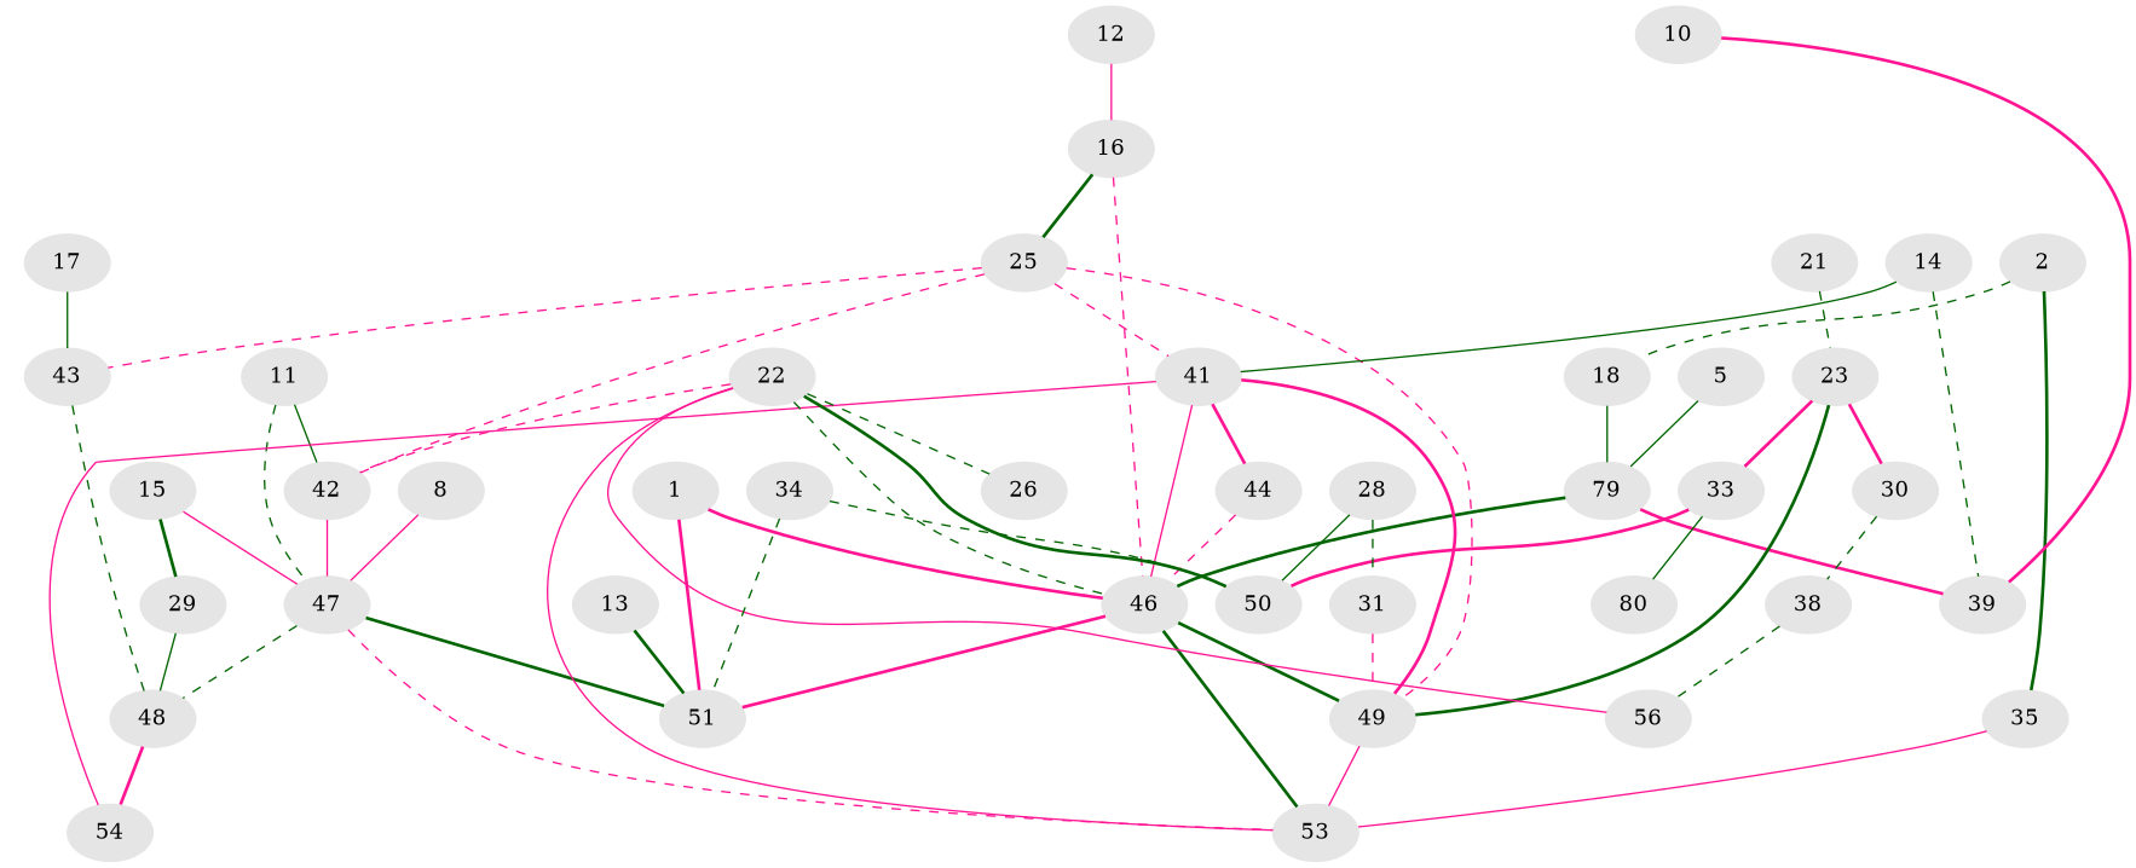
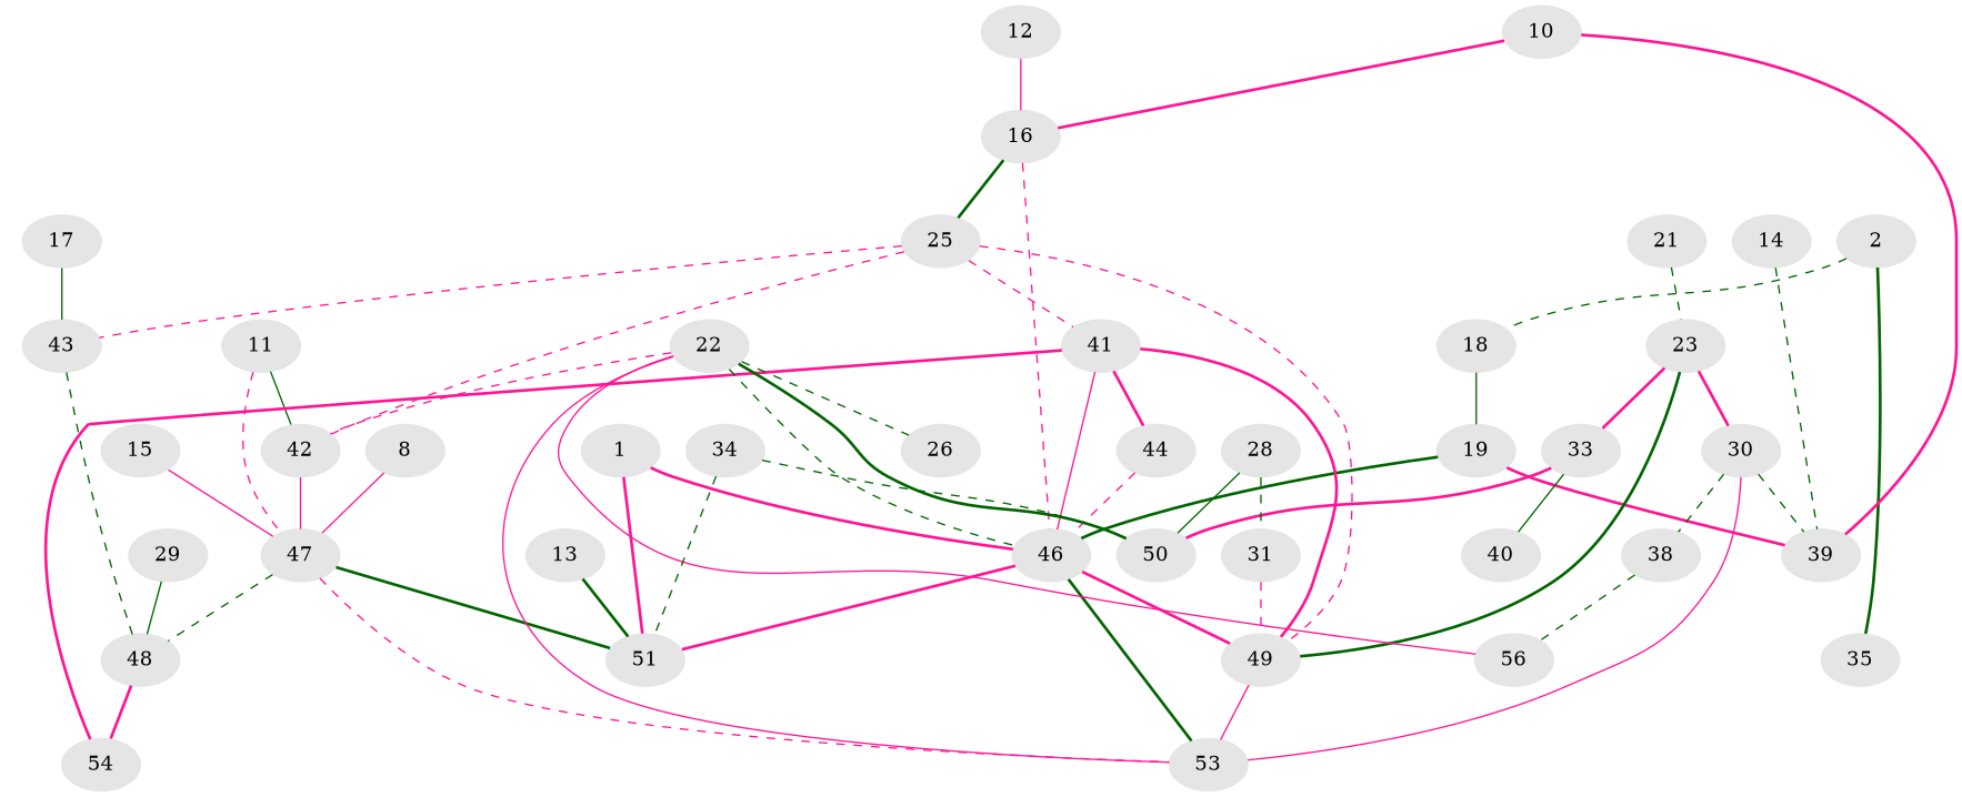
  graph {
    node [color=gray90 style=filled]
    edge [color=deeppink style=bold weight=1.0]
    1
    46
    51
    53
    49
    2
    18
    35
-   19 [label=79]
-   5
+   19
    39
    23
    30
    33
    8
    47
    48
    10
    16
    25
    11
    42
    12
    13
    14
    41
    44
    54
    15
    29
    43
    17
    21
    22
    26
    50
    56
    38
-   40 [label=80]
+   40
    28
    31
    34
    1 -- 46
    1 -- 51 [weight=2.0]
    46 -- 51
    46 -- 53 [color=darkgreen]
-   46 -- 49 [color=darkgreen]
+   46 -- 49
    49 -- 53 [style=solid]
    2 -- 18 [color=darkgreen style=dashed]
    2 -- 35 [color=darkgreen]
    18 -- 19 [color=darkgreen style=solid]
    19 -- 46 [color=darkgreen]
    19 -- 39
-   5 -- 19 [color=darkgreen style=solid]
    23 -- 49 [color=darkgreen]
    23 -- 30
    23 -- 33
-   35 -- 53 [style=solid]
+   30 -- 53 [style=solid]
+   30 -- 39 [color=darkgreen style=dashed]
    30 -- 38 [color=darkgreen style=dashed]
    33 -- 50
    33 -- 40 [color=darkgreen style=solid]
    8 -- 47 [style=solid]
    47 -- 51 [color=darkgreen]
    47 -- 53 [style=dashed]
    47 -- 48 [color=darkgreen style=dashed]
    48 -- 54
    10 -- 39
+   10 -- 16
    16 -- 46 [style=dashed]
    16 -- 25 [color=darkgreen]
    25 -- 49 [style=dashed]
    25 -- 42 [style=dashed]
    25 -- 41 [style=dashed]
    25 -- 43 [style=dashed]
-   11 -- 47 [color=darkgreen style=dashed]
+   11 -- 47 [style=dashed]
    11 -- 42 [color=darkgreen style=solid]
    42 -- 47 [style=solid]
    12 -- 16 [style=solid]
    13 -- 51 [color=darkgreen]
    14 -- 39 [color=darkgreen style=dashed]
-   14 -- 41 [color=darkgreen style=solid]
    41 -- 46 [style=solid weight=2.0]
    41 -- 49
    41 -- 44
-   41 -- 54 [style=solid]
+   41 -- 54
    44 -- 46 [style=dashed]
    15 -- 47 [style=solid]
-   15 -- 29 [color=darkgreen]
    29 -- 48 [color=darkgreen style=solid]
    43 -- 48 [color=darkgreen style=dashed]
    17 -- 43 [color=darkgreen style=solid]
    21 -- 23 [color=darkgreen style=dashed]
    22 -- 46 [color=darkgreen style=dashed]
    22 -- 53 [style=solid]
    22 -- 42 [style=dashed]
    22 -- 26 [color=darkgreen style=dashed]
    22 -- 50 [color=darkgreen]
    22 -- 56 [style=solid]
    38 -- 56 [color=darkgreen style=dashed]
    28 -- 50 [color=darkgreen style=solid]
    28 -- 31 [color=darkgreen style=dashed]
    31 -- 49 [style=dashed weight=3.0]
    34 -- 51 [color=darkgreen style=dashed]
    34 -- 50 [color=darkgreen style=dashed]
  }
